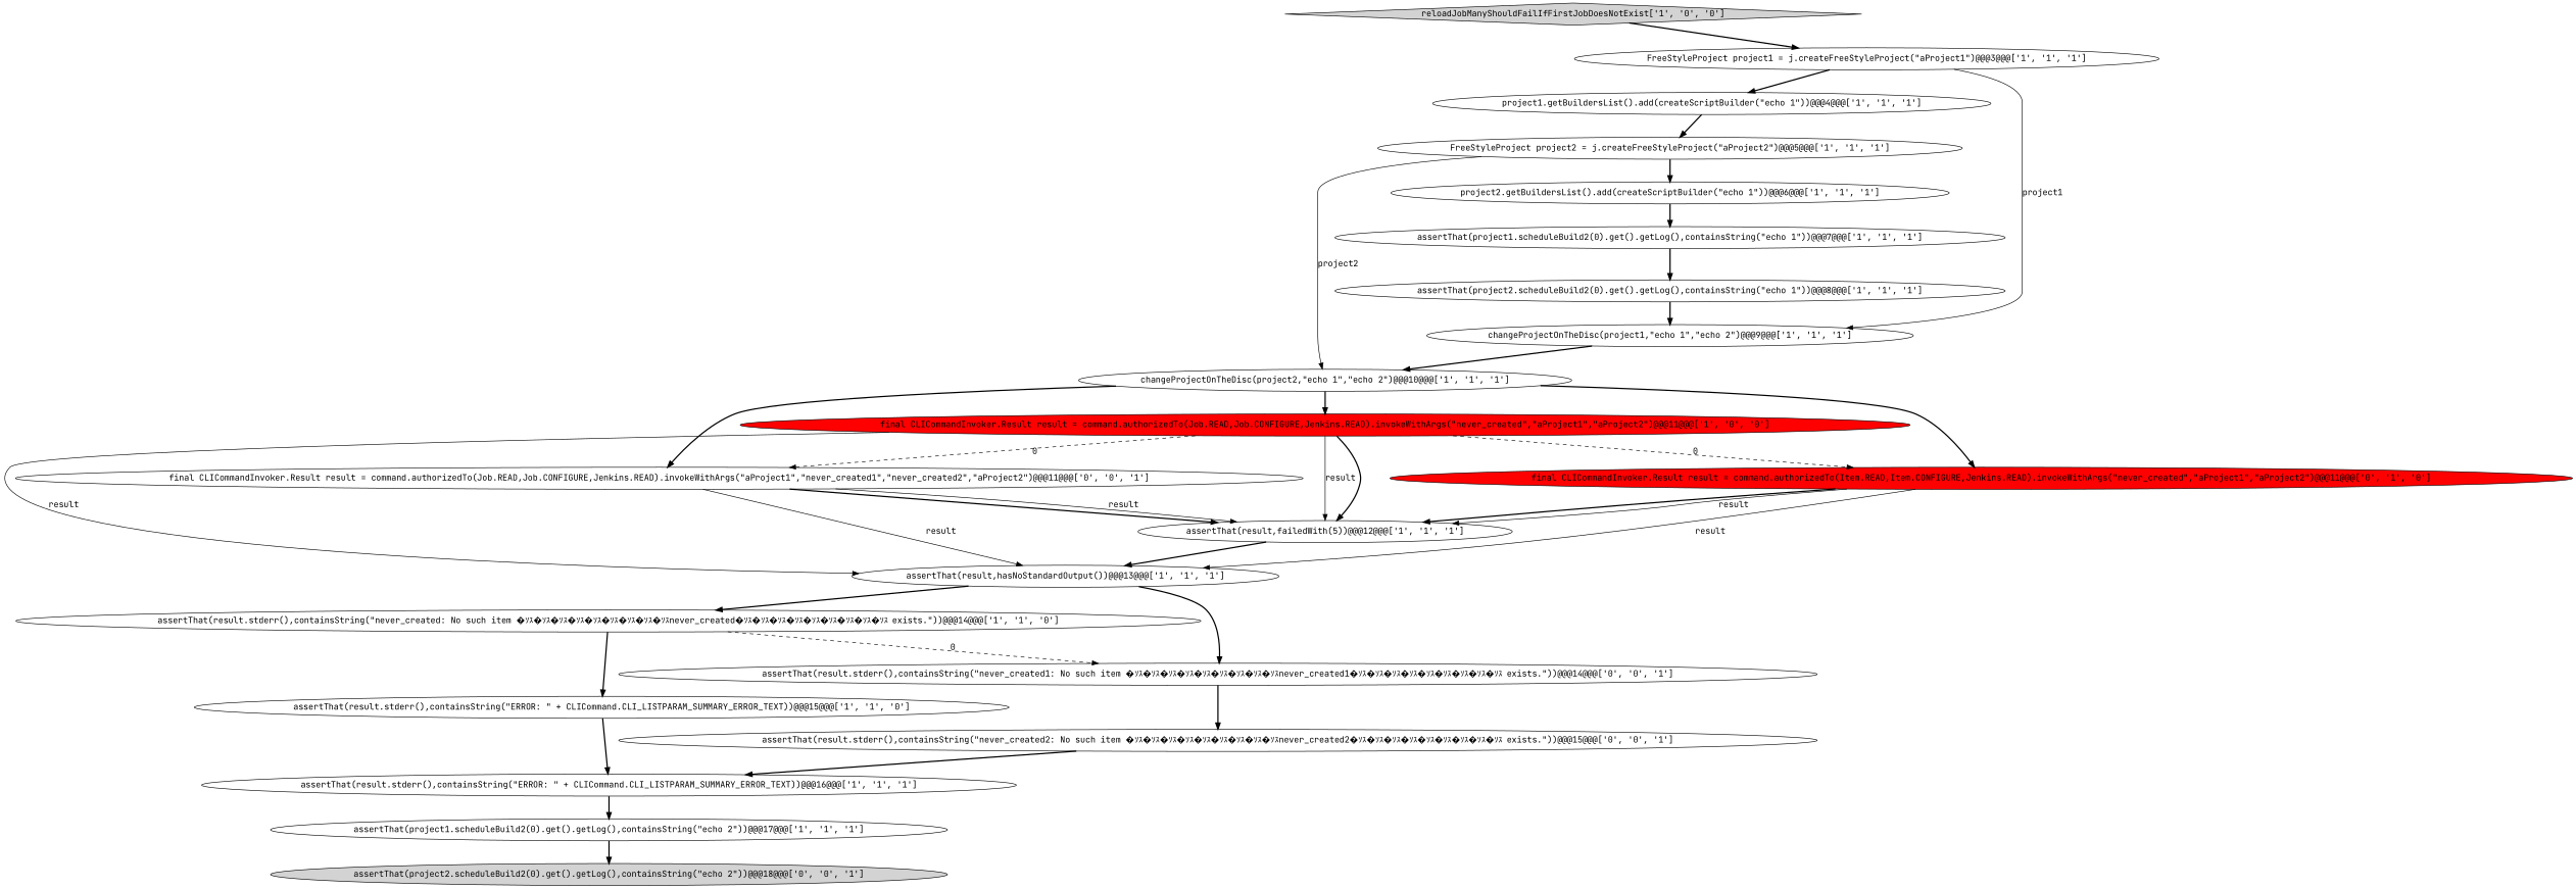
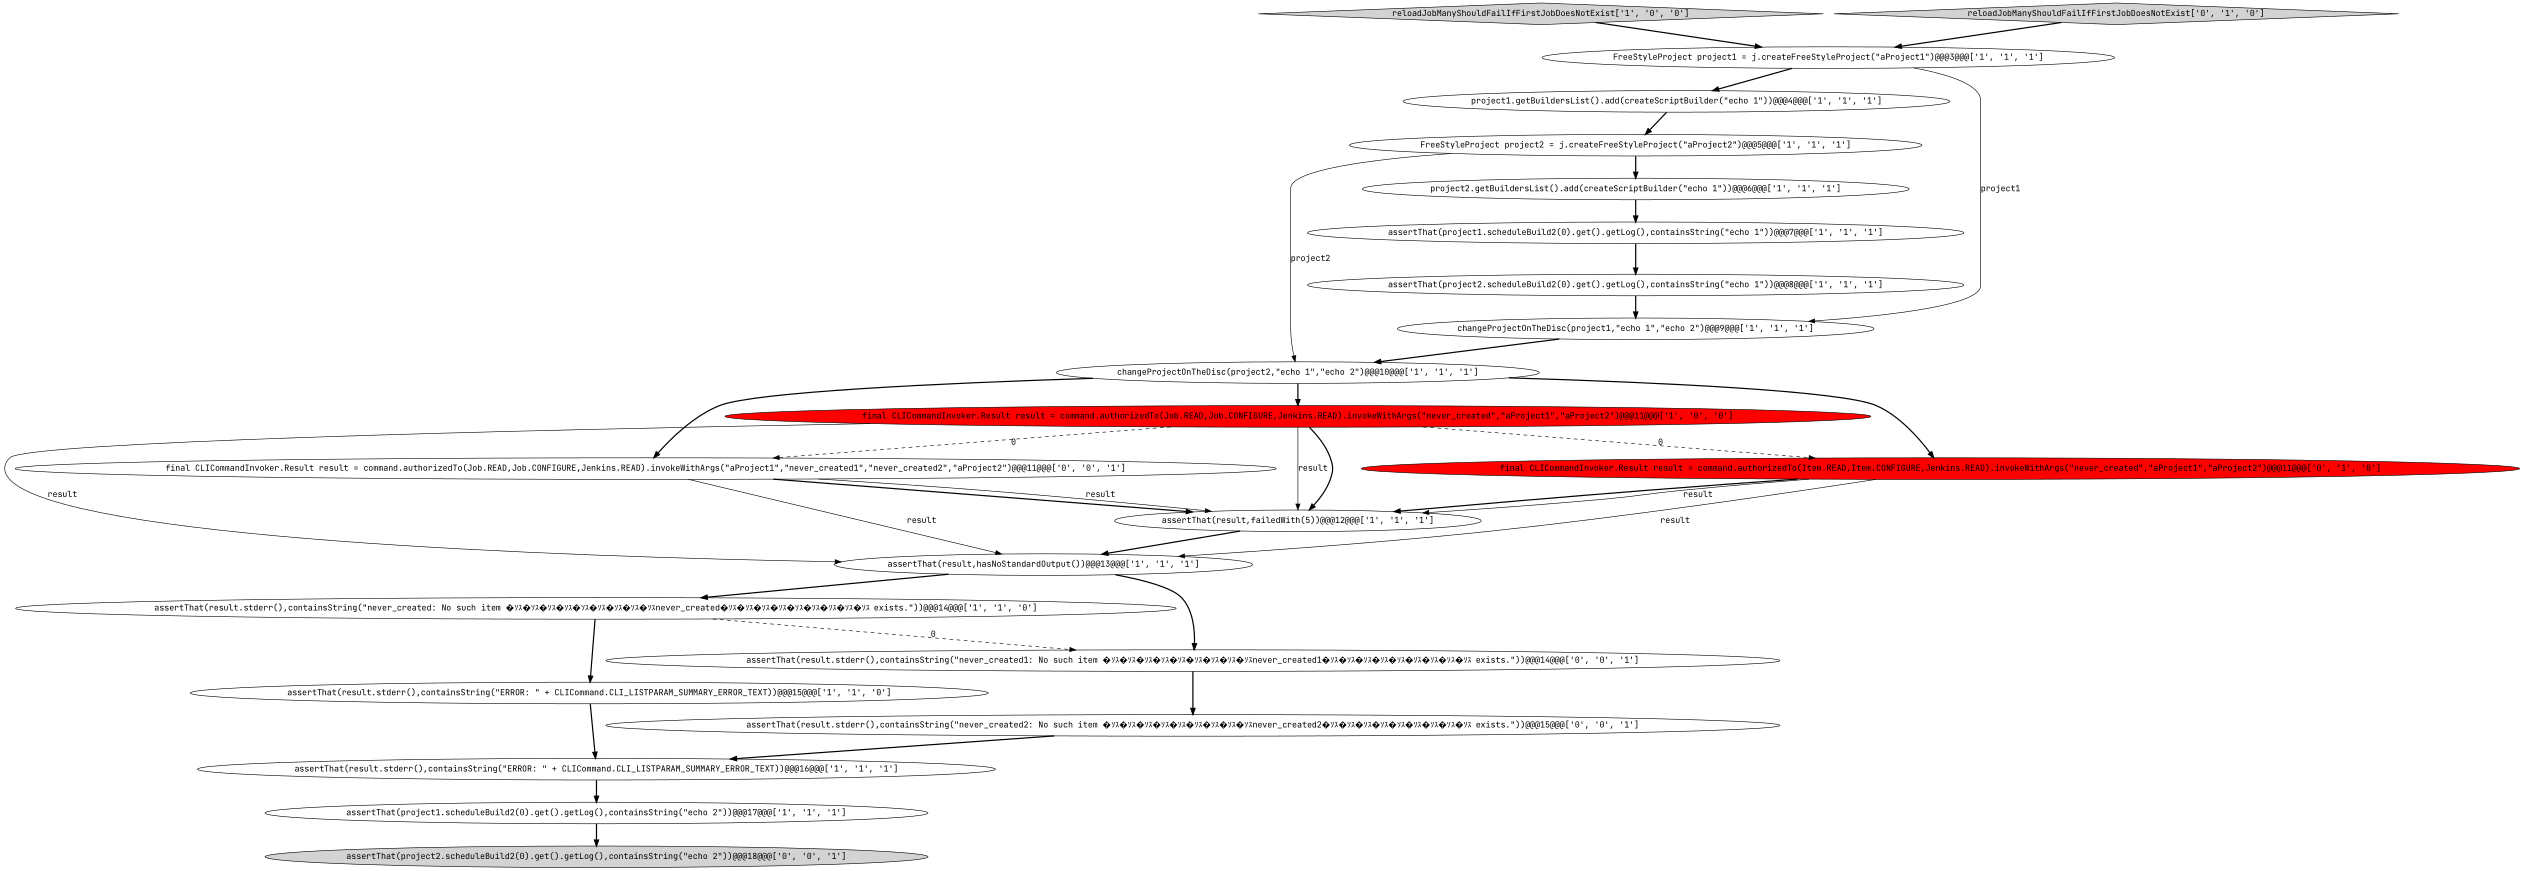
  digraph {
    fontname="JetBrains Mono"
    node [fillcolor=white fontname="JetBrains Mono" shape=ellipse style=filled]
    edge [fontname="JetBrains Mono" style=bold]
    n1 [label="project2.getBuildersList().add(createScriptBuilder(\"echo 1\"))@@@6@@@['1', '1', '1']"]
    n2 [label="assertThat(project1.scheduleBuild2(0).get().getLog(),containsString(\"echo 1\"))@@@7@@@['1', '1', '1']"]
    n3 [label="assertThat(project2.scheduleBuild2(0).get().getLog(),containsString(\"echo 1\"))@@@8@@@['1', '1', '1']"]
    n4 [fillcolor=red label="final CLICommandInvoker.Result result = command.authorizedTo(Item.READ,Item.CONFIGURE,Jenkins.READ).invokeWithArgs(\"never_created\",\"aProject1\",\"aProject2\")@@@11@@@['0', '1', '0']"]
    n5 [label="assertThat(result,failedWith(5))@@@12@@@['1', '1', '1']"]
    n6 [label="assertThat(result,hasNoStandardOutput())@@@13@@@['1', '1', '1']"]
    n7 [label="assertThat(result.stderr(),containsString(\"never_created: No such item �ｿｽ�ｿｽ�ｿｽ�ｿｽ�ｿｽ�ｿｽ�ｿｽ�ｿｽ�ｿｽnever_created�ｿｽ�ｿｽ�ｿｽ�ｿｽ�ｿｽ�ｿｽ�ｿｽ�ｿｽ�ｿｽ exists.\"))@@@14@@@['1', '1', '0']"]
    n8 [label="assertThat(result.stderr(),containsString(\"never_created1: No such item �ｿｽ�ｿｽ�ｿｽ�ｿｽ�ｿｽ�ｿｽ�ｿｽ�ｿｽ�ｿｽnever_created1�ｿｽ�ｿｽ�ｿｽ�ｿｽ�ｿｽ�ｿｽ�ｿｽ�ｿｽ�ｿｽ exists.\"))@@@14@@@['0', '0', '1']"]
    n9 [label="assertThat(result.stderr(),containsString(\"never_created2: No such item �ｿｽ�ｿｽ�ｿｽ�ｿｽ�ｿｽ�ｿｽ�ｿｽ�ｿｽ�ｿｽnever_created2�ｿｽ�ｿｽ�ｿｽ�ｿｽ�ｿｽ�ｿｽ�ｿｽ�ｿｽ�ｿｽ exists.\"))@@@15@@@['0', '0', '1']"]
    n10 [label="assertThat(result.stderr(),containsString(\"ERROR: \" + CLICommand.CLI_LISTPARAM_SUMMARY_ERROR_TEXT))@@@16@@@['1', '1', '1']"]
    n11 [label="assertThat(project1.scheduleBuild2(0).get().getLog(),containsString(\"echo 2\"))@@@17@@@['1', '1', '1']"]
    n12 [label="assertThat(result.stderr(),containsString(\"ERROR: \" + CLICommand.CLI_LISTPARAM_SUMMARY_ERROR_TEXT))@@@15@@@['1', '1', '0']"]
    n13 [label="FreeStyleProject project1 = j.createFreeStyleProject(\"aProject1\")@@@3@@@['1', '1', '1']"]
    n14 [label="project1.getBuildersList().add(createScriptBuilder(\"echo 1\"))@@@4@@@['1', '1', '1']"]
    n15 [label="changeProjectOnTheDisc(project1,\"echo 1\",\"echo 2\")@@@9@@@['1', '1', '1']"]
    n16 [label="FreeStyleProject project2 = j.createFreeStyleProject(\"aProject2\")@@@5@@@['1', '1', '1']"]
    n17 [label="changeProjectOnTheDisc(project2,\"echo 1\",\"echo 2\")@@@10@@@['1', '1', '1']"]
    n18 [fillcolor=red label="final CLICommandInvoker.Result result = command.authorizedTo(Job.READ,Job.CONFIGURE,Jenkins.READ).invokeWithArgs(\"never_created\",\"aProject1\",\"aProject2\")@@@11@@@['1', '0', '0']"]
    n19 [label="final CLICommandInvoker.Result result = command.authorizedTo(Job.READ,Job.CONFIGURE,Jenkins.READ).invokeWithArgs(\"aProject1\",\"never_created1\",\"never_created2\",\"aProject2\")@@@11@@@['0', '0', '1']"]
    n20 [fillcolor=lightgray label="assertThat(project2.scheduleBuild2(0).get().getLog(),containsString(\"echo 2\"))@@@18@@@['0', '0', '1']"]
    n21 [fillcolor=lightgray label="reloadJobManyShouldFailIfFirstJobDoesNotExist['1', '0', '0']" shape=diamond]
+   n22 [fillcolor=lightgray label="reloadJobManyShouldFailIfFirstJobDoesNotExist['0', '1', '0']" shape=diamond]
    n1 -> n2
    n2 -> n3
    n3 -> n15
    n4 -> n5
    n4 -> n5 [label=result style=solid]
    n4 -> n6 [label=result style=solid]
    n5 -> n6
    n6 -> n7
    n6 -> n8
    n7 -> n8 [label=0 style=dashed]
    n7 -> n12
    n8 -> n9
    n9 -> n10
    n10 -> n11
    n11 -> n20
    n12 -> n10
    n13 -> n14
    n13 -> n15 [label=project1 style=solid]
    n14 -> n16
    n15 -> n17
    n16 -> n1
    n16 -> n17 [label=project2 style=solid]
    n17 -> n4
    n17 -> n18
    n17 -> n19
    n18 -> n4 [label=0 style=dashed]
    n18 -> n5
    n18 -> n5 [label=result style=solid]
    n18 -> n6 [label=result style=solid]
    n18 -> n19 [label=0 style=dashed]
    n19 -> n5
    n19 -> n5 [label=result style=solid]
    n19 -> n6 [label=result style=solid]
    n21 -> n13
+   n22 -> n13
  }
